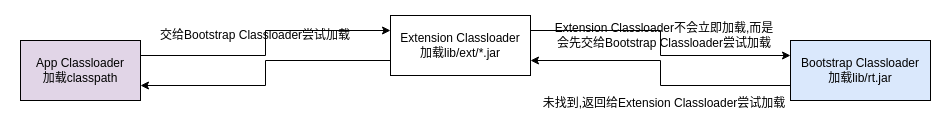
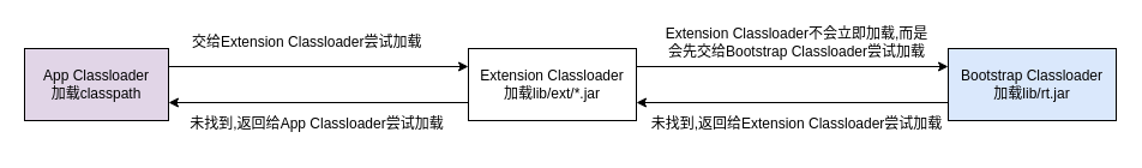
  <mxCell id="0" />
  <mxCell id="1" parent="0" />
  <mxCell id="2" style="edgeStyle=orthogonalEdgeStyle;rounded=0;orthogonalLoop=1;jettySize=auto;html=1;exitX=1;exitY=0.25;exitDx=0;exitDy=0;entryX=0;entryY=0.25;entryDx=0;entryDy=0;" parent="1" source="3" target="6" edge="1"><mxGeometry relative="1" as="geometry" /></mxCell>
  <mxCell id="3" value="App Classloader&lt;br&gt;加载classpath" style="rounded=0;whiteSpace=wrap;html=1;fillColor=#e1d5e7;" parent="1" vertex="1"><mxGeometry x="20" y="40" width="120" height="60" as="geometry" /></mxCell>
  <mxCell id="4" style="edgeStyle=orthogonalEdgeStyle;rounded=0;orthogonalLoop=1;jettySize=auto;html=1;exitX=1;exitY=0.25;exitDx=0;exitDy=0;entryX=0;entryY=0.25;entryDx=0;entryDy=0;" parent="1" source="6" target="8" edge="1"><mxGeometry relative="1" as="geometry" /></mxCell>
  <mxCell id="5" style="edgeStyle=orthogonalEdgeStyle;rounded=0;orthogonalLoop=1;jettySize=auto;html=1;exitX=0;exitY=0.75;exitDx=0;exitDy=0;entryX=1;entryY=0.75;entryDx=0;entryDy=0;" parent="1" source="6" target="3" edge="1"><mxGeometry relative="1" as="geometry" /></mxCell>
- <mxCell id="6" value="Extension Classloader&lt;br&gt;加载lib/ext/*.jar" style="rounded=0;whiteSpace=wrap;html=1;" parent="1" vertex="1"><mxGeometry x="390" y="15" width="140" height="60" as="geometry" /></mxCell>
+ <mxCell id="6" value="Extension Classloader&lt;br&gt;加载lib/ext/*.jar" style="rounded=0;whiteSpace=wrap;html=1;" parent="1" vertex="1"><mxGeometry x="390" y="40" width="140" height="60" as="geometry" /></mxCell>
  <mxCell id="7" style="edgeStyle=orthogonalEdgeStyle;rounded=0;orthogonalLoop=1;jettySize=auto;html=1;exitX=0;exitY=0.75;exitDx=0;exitDy=0;entryX=1;entryY=0.75;entryDx=0;entryDy=0;" parent="1" source="8" target="6" edge="1"><mxGeometry relative="1" as="geometry" /></mxCell>
  <mxCell id="8" value="Bootstrap Classloader&lt;br&gt;加载lib/rt.jar" style="rounded=0;whiteSpace=wrap;html=1;fillColor=#dae8fc;" parent="1" vertex="1"><mxGeometry x="790" y="40" width="140" height="60" as="geometry" /></mxCell>
- <mxCell id="9" value="交给&lt;span style=&quot;text-wrap: wrap;&quot;&gt;Bootstrap Classloader尝试加载&lt;/span&gt;" style="text;html=1;resizable=1;points=[];autosize=1;strokeColor=none;fillColor=none;w=2000;fixedWidth=0;imageVerticalAlign=middle;align=left;verticalAlign=middle;labelPosition=center;verticalLabelPosition=middle;horizontal=1;imageAspect=1;overflow=width;" parent="1" vertex="1"><mxGeometry x="160" y="20" width="200" height="30" as="geometry" /></mxCell>
+ <mxCell id="9" value="交给&lt;span style=&quot;text-wrap: wrap;&quot;&gt;Extension Classloader尝试加载&lt;/span&gt;" style="text;html=1;resizable=1;points=[];autosize=1;strokeColor=none;fillColor=none;w=2000;fixedWidth=0;imageVerticalAlign=middle;align=left;verticalAlign=middle;labelPosition=center;verticalLabelPosition=middle;horizontal=1;imageAspect=1;overflow=width;" parent="1" vertex="1"><mxGeometry x="160" y="20" width="200" height="30" as="geometry" /></mxCell>
  <mxCell id="10" value="&lt;span style=&quot;text-align: left; text-wrap: wrap;&quot;&gt;Extension Classloader不会立即加载,而是会先交给&lt;/span&gt;&lt;span style=&quot;text-align: left; text-wrap: wrap;&quot;&gt;Bootstrap Classloader尝试加载&lt;/span&gt;" style="text;html=1;align=center;verticalAlign=middle;resizable=1;points=[];autosize=1;strokeColor=none;fillColor=none;overflow=width;" parent="1" vertex="1"><mxGeometry x="550" y="20" width="230" height="30" as="geometry" /></mxCell>
  <mxCell id="11" value="&lt;span style=&quot;text-wrap: wrap;&quot;&gt;未找到,返回给&lt;/span&gt;&lt;span style=&quot;text-wrap: wrap;&quot;&gt;Extension Classloader尝试加载&lt;/span&gt;" style="text;html=1;align=center;verticalAlign=middle;resizable=1;points=[];autosize=1;strokeColor=none;fillColor=none;overflow=width;" parent="1" vertex="1"><mxGeometry x="530" y="88" width="270" height="30" as="geometry" /></mxCell>
+ <mxCell id="12" value="&lt;span style=&quot;text-wrap: wrap;&quot;&gt;未找到,返回给&lt;/span&gt;&lt;span style=&quot;text-wrap: wrap;&quot;&gt;App Classloader&lt;/span&gt;&lt;span style=&quot;text-wrap: wrap;&quot;&gt;尝试加载&lt;/span&gt;" style="text;html=1;align=center;verticalAlign=middle;resizable=1;points=[];autosize=1;strokeColor=none;fillColor=none;overflow=width;" parent="1" vertex="1"><mxGeometry x="150" y="88" width="230" height="30" as="geometry" /></mxCell>
